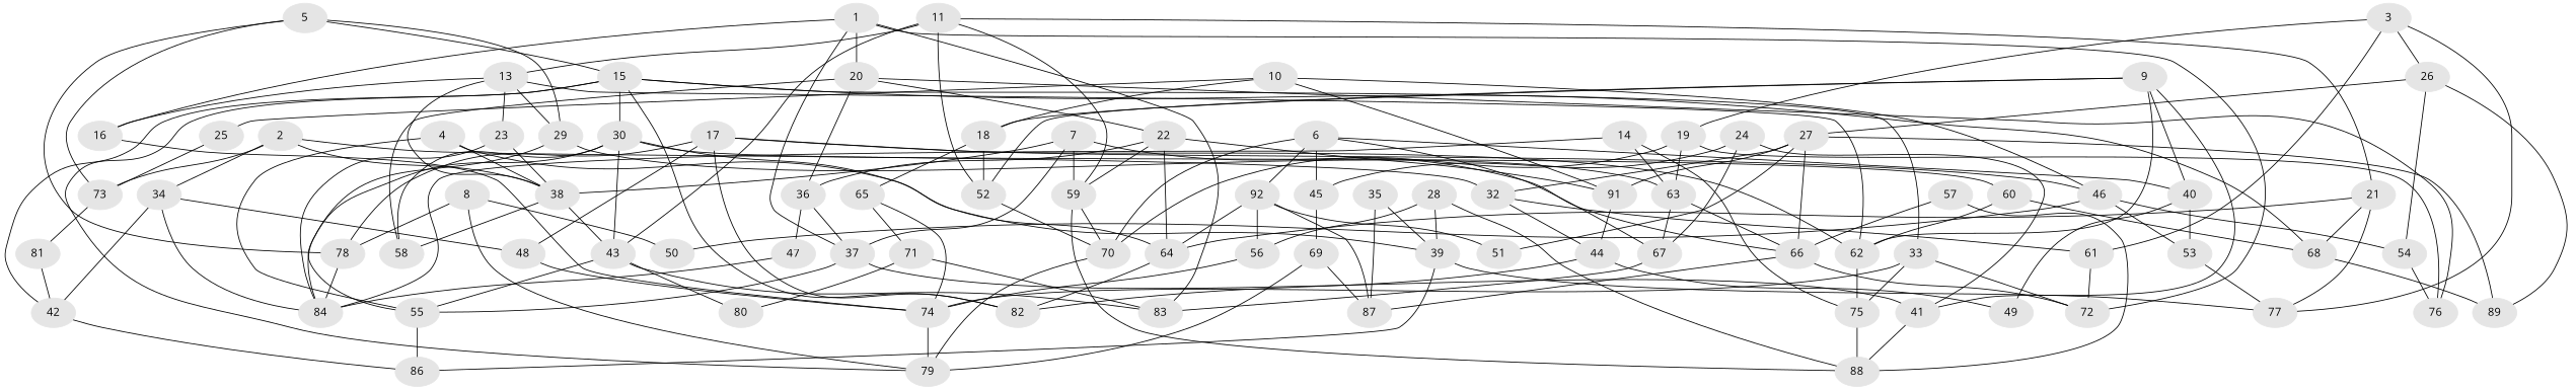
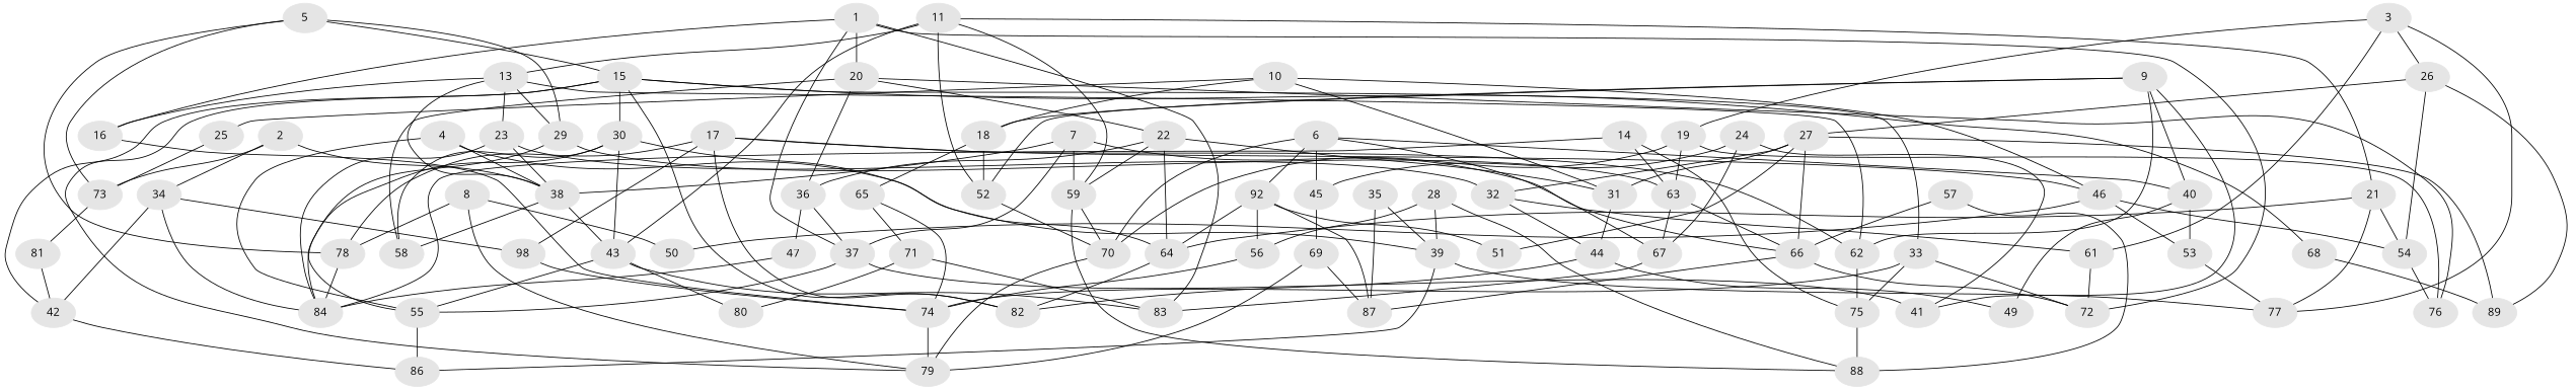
  graph {
    fontname="Open Sans"
    node [color=gray90 fontname="Open Sans" style=filled]
    edge [fontname="Open Sans"]
    1
    16
    20
    37
    72
    83
    74
    76
    22
    36
    58
    55
    41
    2
    32
    34
    38
    73
    61
    44
    84
    42
-   48
+   48 [label=98]
    43
    81
    3
    19
    26
    77
    70
    63
    54
    27
    89
    4
    39
    86
    5
    15
    29
    78
    79
    30
    33
    68
    82
    n47 [label=92]
    6
    40
    45
    67
    51
    56
    64
    87
    49
    53
    69
    7
    59
    66
    88
    8
    50
    9
    18
    52
    62
    65
    75
    10
    25
-   31 [label=91]
+   31
    46
    11
    13
    21
    23
    80
    14
-   60
    17
    71
    47
    24
    28
    35
    57
    1 -- 16
    1 -- 20
    1 -- 37
    1 -- 72
    1 -- 83
    16 -- 74
    20 -- 76
    20 -- 22
    20 -- 36
    20 -- 58
    37 -- 55
    37 -- 41
    74 -- 79
    22 -- 36
    22 -- 64
    22 -- 59
    22 -- 31
    36 -- 37
    36 -- 47
    55 -- 86
-   41 -- 88
-   2 -- 32
+   23 -- 32
    2 -- 34
    2 -- 38
    2 -- 73
    32 -- 61
    32 -- 44
    34 -- 84
    34 -- 42
    34 -- 48
    38 -- 58
    38 -- 43
    73 -- 81
    61 -- 72
    44 -- 82
    44 -- 49
    42 -- 86
    48 -- 74
    43 -- 83
    43 -- 55
    43 -- 80
    81 -- 42
    3 -- 61
    3 -- 19
    3 -- 26
    3 -- 77
    19 -- 76
    19 -- 70
    19 -- 63
    26 -- 54
    26 -- 27
    26 -- 89
    70 -- 79
    63 -- 67
    63 -- 66
    54 -- 76
    27 -- 32
    27 -- 89
    27 -- 51
    27 -- 66
    27 -- 31
    4 -- 55
    4 -- 38
    4 -- 39
    39 -- 77
    39 -- 86
    5 -- 73
    5 -- 15
    5 -- 29
    5 -- 78
    15 -- 42
    15 -- 79
    15 -- 30
    15 -- 33
    15 -- 68
    15 -- 82
    29 -- 55
    29 -- 63
    78 -- 84
    30 -- 58
    30 -- 84
    30 -- 43
    30 -- 64
-   30 -- 60
    33 -- 72
    33 -- 74
    33 -- 75
    68 -- 89
    n47 -- 51
    n47 -- 56
    n47 -- 64
    n47 -- 87
    6 -- 70
    6 -- n47
    6 -- 40
    6 -- 45
    6 -- 67
    40 -- 49
    40 -- 53
    45 -- 69
    67 -- 83
    56 -- 74
    64 -- 82
    53 -- 77
    69 -- 79
    69 -- 87
    7 -- 37
    7 -- 38
    7 -- 59
    7 -- 66
    59 -- 70
    59 -- 88
    66 -- 72
    66 -- 87
    8 -- 78
    8 -- 79
    8 -- 50
    9 -- 41
    9 -- 40
    9 -- 18
    9 -- 52
    9 -- 62
    18 -- 52
    18 -- 65
    52 -- 70
    62 -- 75
    65 -- 74
    65 -- 71
    75 -- 88
    10 -- 18
    10 -- 25
    10 -- 31
    10 -- 46
    25 -- 73
    31 -- 44
    46 -- 54
    46 -- 53
    46 -- 50
    11 -- 43
    11 -- 59
    11 -- 52
    11 -- 13
    11 -- 21
    13 -- 16
    13 -- 38
    13 -- 29
    13 -- 62
    13 -- 23
    21 -- 77
-   21 -- 68
+   21 -- 54
    21 -- 64
    23 -- 38
    23 -- 84
    14 -- 84
    14 -- 63
    14 -- 75
-   60 -- 68
-   60 -- 62
    17 -- 48
    17 -- 78
    17 -- 82
    17 -- 62
    17 -- 46
    71 -- 83
    71 -- 80
    47 -- 84
    24 -- 41
    24 -- 45
    24 -- 67
    28 -- 39
    28 -- 56
    28 -- 88
    35 -- 39
    35 -- 87
    57 -- 66
    57 -- 88
  }
